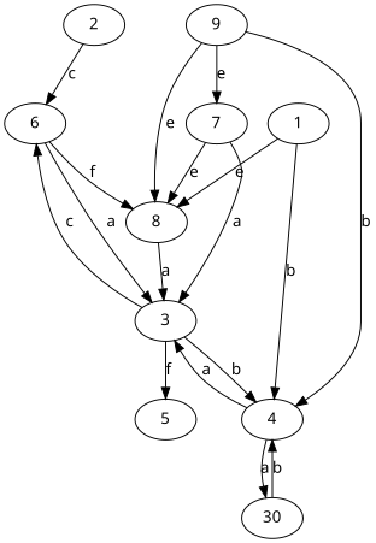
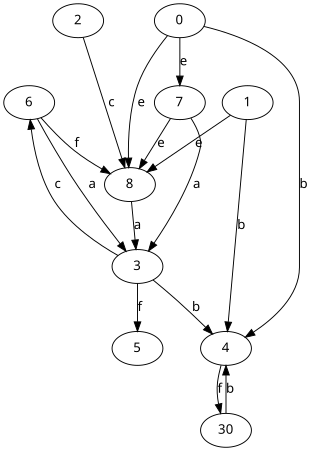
  strict digraph {
    fontname="Noto Sans"
    node [fontname="Noto Sans"]
    edge [fontname="Noto Sans"]
    2
    6
    3
    8
    4
    n6 [label=5]
    n7 [label=30]
-   0 [label=9]
+   0
    7
    1
-   2 -> 6 [label=c]
+   2 -> 8 [label=c]
    6 -> 3 [label=a]
    6 -> 8 [label=f]
    3 -> 6 [label=c]
    3 -> 4 [label=b]
    3 -> n6 [label=f]
    8 -> 3 [label=a]
-   4 -> 3 [label=a]
-   4 -> n7 [label=a]
+   4 -> n7 [label=f]
    n7 -> 4 [label=b]
    0 -> 8 [label=e]
    0 -> 4 [label=b]
    0 -> 7 [label=e]
    7 -> 3 [label=a]
    7 -> 8 [label=e]
    1 -> 8 [label=e]
    1 -> 4 [label=b]
  }
